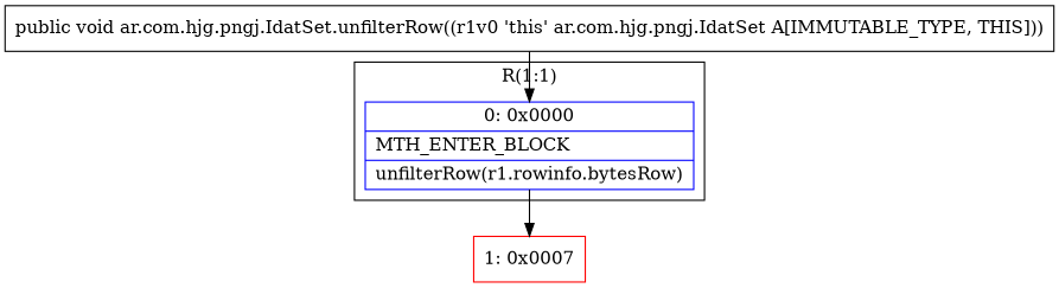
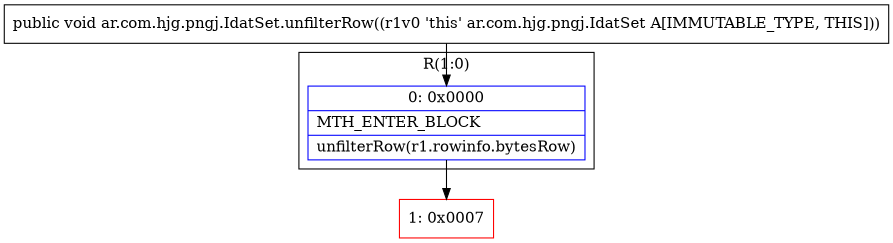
  digraph {
    node [shape=record]
    n1 [color=blue label="{0\:\ 0x0000|MTH_ENTER_BLOCK\l|unfilterRow(r1.rowinfo.bytesRow)\l}"]
    n2 [color=red label="{1\:\ 0x0007}"]
    n3 [label="{public void ar.com.hjg.pngj.IdatSet.unfilterRow((r1v0 'this' ar.com.hjg.pngj.IdatSet A[IMMUTABLE_TYPE, THIS])) }"]
    subgraph cluster_1 {
-     label="R(1:1)"
+     label="R(1:0)"
      n1
    }
    n1 -> n2
    n3 -> n1
  }
